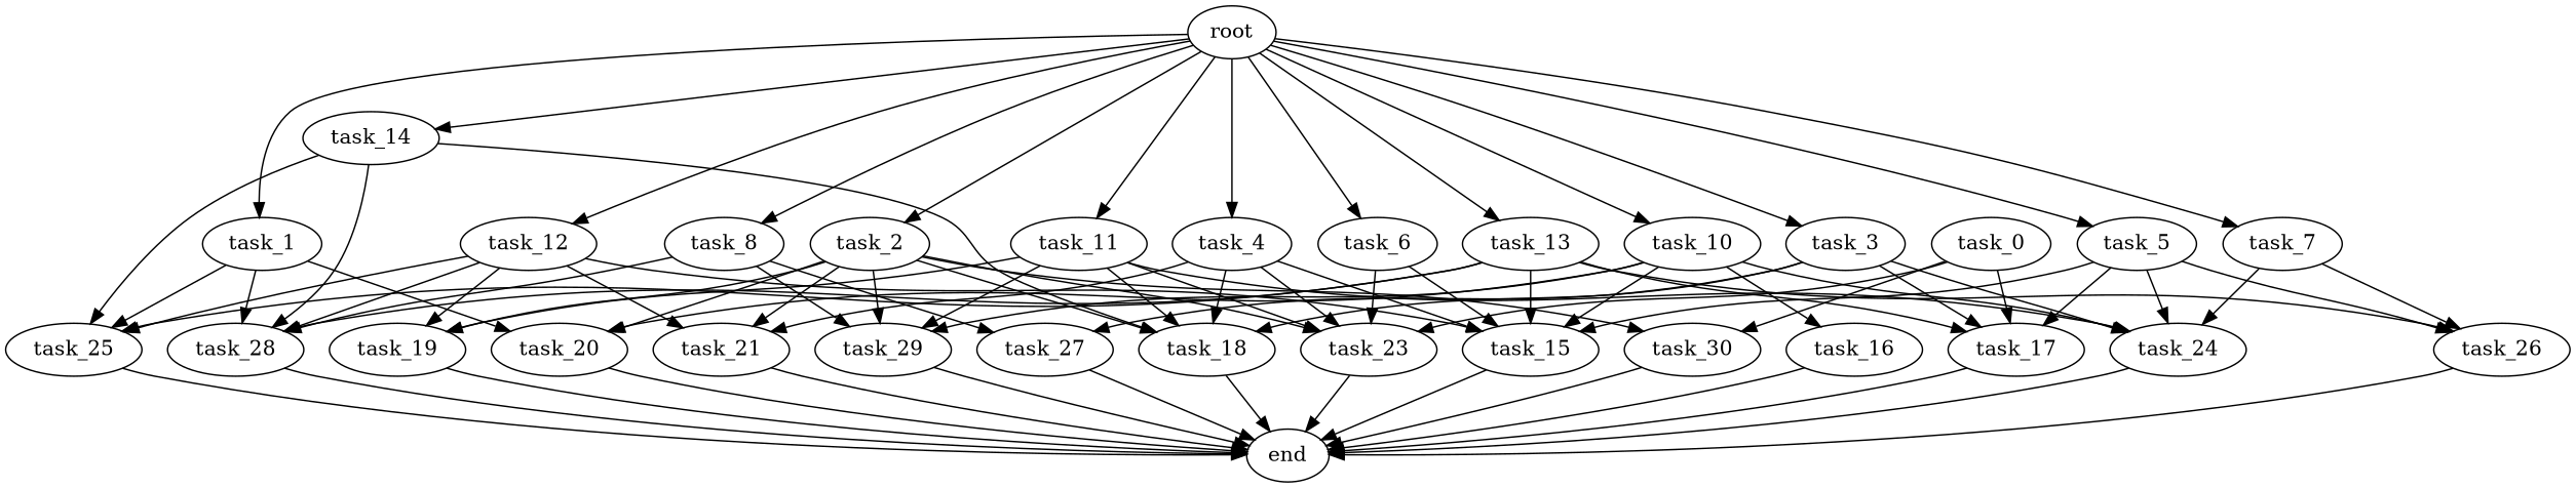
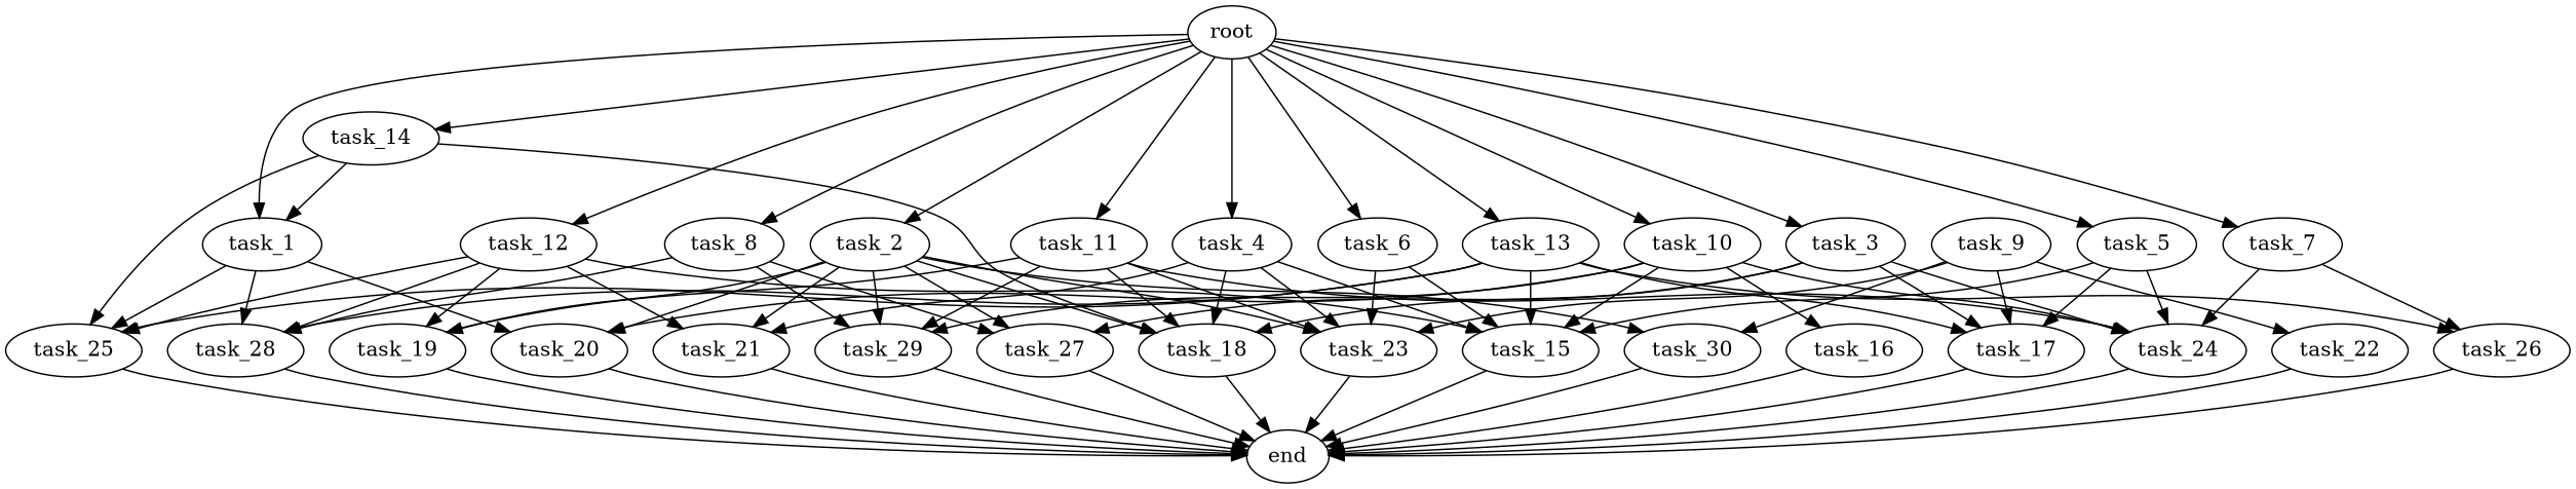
  digraph {
    root
    task_1
    task_2
    task_3
    task_4
    task_5
    task_6
    task_7
    task_8
    task_10
    task_11
    task_12
    task_13
    task_14
    task_20
    task_25
    task_28
    task_18
    task_19
    task_21
    task_23
    task_27
    task_29
    task_30
    task_17
    task_24
    task_15
    task_26
-   task_9 [label=task_0]
+   task_9
+   task_22
    task_16
    end
    root -> task_1
    root -> task_2
    root -> task_3
    root -> task_4
    root -> task_5
    root -> task_6
    root -> task_7
    root -> task_8
    root -> task_10
    root -> task_11
    root -> task_12
    root -> task_13
    root -> task_14
    task_1 -> task_20
    task_1 -> task_25
    task_1 -> task_28
    task_2 -> task_20
    task_2 -> task_18
    task_2 -> task_19
    task_2 -> task_21
    task_2 -> task_23
+   task_2 -> task_27
    task_2 -> task_29
    task_2 -> task_30
    task_3 -> task_18
    task_3 -> task_27
    task_3 -> task_17
    task_3 -> task_24
    task_4 -> task_18
    task_4 -> task_21
    task_4 -> task_23
    task_4 -> task_15
    task_5 -> task_17
    task_5 -> task_24
    task_5 -> task_15
-   task_5 -> task_26
    task_6 -> task_23
    task_6 -> task_15
    task_7 -> task_24
    task_7 -> task_26
    task_8 -> task_28
    task_8 -> task_27
    task_8 -> task_29
    task_10 -> task_20
    task_10 -> task_29
    task_10 -> task_24
    task_10 -> task_15
    task_10 -> task_16
    task_11 -> task_18
    task_11 -> task_19
    task_11 -> task_23
    task_11 -> task_29
    task_11 -> task_24
    task_12 -> task_25
    task_12 -> task_28
    task_12 -> task_19
    task_12 -> task_21
    task_12 -> task_15
    task_13 -> task_25
    task_13 -> task_28
    task_13 -> task_17
    task_13 -> task_15
    task_13 -> task_26
    task_14 -> task_25
-   task_14 -> task_28
+   task_14 -> task_1
    task_14 -> task_18
    task_20 -> end
    task_25 -> end
    task_28 -> end
    task_18 -> end
    task_19 -> end
    task_21 -> end
    task_23 -> end
    task_27 -> end
    task_29 -> end
    task_30 -> end
    task_17 -> end
    task_24 -> end
    task_15 -> end
    task_26 -> end
    task_9 -> task_23
    task_9 -> task_30
    task_9 -> task_17
+   task_9 -> task_22
+   task_22 -> end
    task_16 -> end
  }
